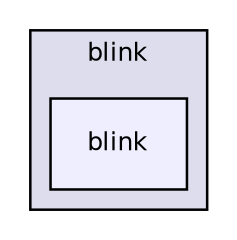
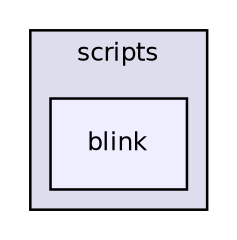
  digraph {
    compound=true
    n1 [fillcolor="#eeeeff" fontname=Helvetica fontsize=10 label=blink pencolor=black shape=box style=filled]
    subgraph cluster_1 {
      bgcolor="#ddddee"
      fontname=Helvetica
      fontsize=10
-     label=blink
+     label=scripts
      pencolor=black
      n1
    }
  }
